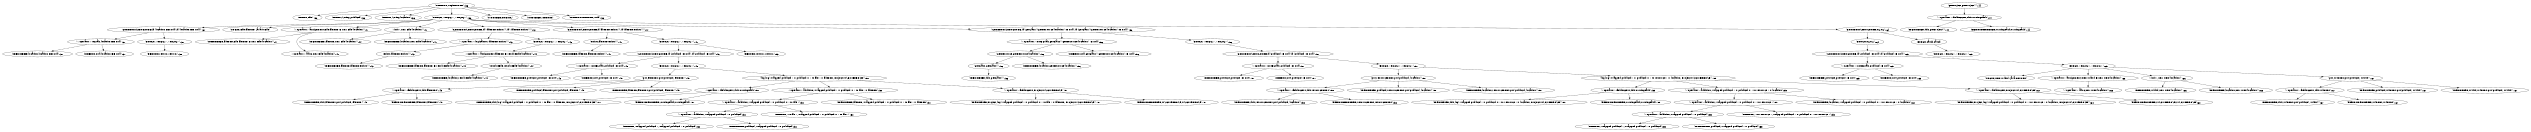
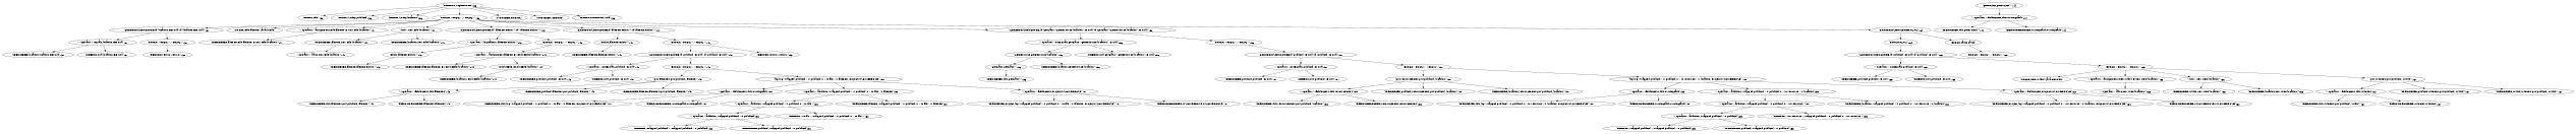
  digraph {
    n1 [label=<(METHOD,registerDTD)<SUB>136</SUB>>]
    n2 [label=<(PARAM,this)<SUB>136</SUB>>]
    n3 [label=<(PARAM,String publicId)<SUB>136</SUB>>]
    n4 [label=<(PARAM,String location)<SUB>136</SUB>>]
    n5 [label=<(BLOCK,&lt;empty&gt;,&lt;empty&gt;)<SUB>136</SUB>>]
    n6 [label=<(MODIFIER,PUBLIC)>]
    n7 [label=<(MODIFIER,VIRTUAL)>]
    n8 [label=<(METHOD_RETURN,void)<SUB>136</SUB>>]
    n9 [label=<(CONTROL_STRUCTURE,if (location == null),if (location == null))<SUB>137</SUB>>]
    n10 [label=<(LOCAL,File fileDTD: java.io.File)>]
    n11 [label=<(&lt;operator&gt;.assignment,File fileDTD = new File(location))<SUB>141</SUB>>]
    n12 [label=<(&lt;init&gt;,new File(location))<SUB>141</SUB>>]
    n13 [label=<(CONTROL_STRUCTURE,if (!fileDTD.exists()),if (!fileDTD.exists()))<SUB>142</SUB>>]
    n14 [label=<(CONTROL_STRUCTURE,if (fileDTD.exists()),if (fileDTD.exists()))<SUB>147</SUB>>]
    n15 [label=<(CONTROL_STRUCTURE,if (getClass().getResource(location) != null),if (getClass().getResource(location) != null))<SUB>156</SUB>>]
    n16 [label=<(CONTROL_STRUCTURE,try,try)<SUB>164</SUB>>]
    n17 [label=<(&lt;operator&gt;.equals,location == null)<SUB>137</SUB>>]
    n18 [label=<(BLOCK,&lt;empty&gt;,&lt;empty&gt;)<SUB>137</SUB>>]
    n19 [label=<(IDENTIFIER,fileDTD,File fileDTD = new File(location))<SUB>141</SUB>>]
    n20 [label=<(&lt;operator&gt;.alloc,new File(location))<SUB>141</SUB>>]
    n21 [label=<(IDENTIFIER,fileDTD,new File(location))<SUB>144</SUB>>]
    n22 [label=<(IDENTIFIER,location,new File(location))<SUB>141</SUB>>]
    n23 [label=<(&lt;operator&gt;.logicalNot,!fileDTD.exists())<SUB>142</SUB>>]
    n24 [label=<(BLOCK,&lt;empty&gt;,&lt;empty&gt;)<SUB>142</SUB>>]
    n25 [label=<(exists,fileDTD.exists())<SUB>147</SUB>>]
    n26 [label=<(BLOCK,&lt;empty&gt;,&lt;empty&gt;)<SUB>147</SUB>>]
    n27 [label=<(&lt;operator&gt;.notEquals,getClass().getResource(location) != null)<SUB>156</SUB>>]
    n28 [label=<(BLOCK,&lt;empty&gt;,&lt;empty&gt;)<SUB>156</SUB>>]
    n29 [label=<(BLOCK,try,try)<SUB>164</SUB>>]
    n30 [label=<(BLOCK,catch,catch)>]
    n31 [label=<(IDENTIFIER,location,location == null)<SUB>137</SUB>>]
    n32 [label=<(LITERAL,null,location == null)<SUB>137</SUB>>]
    n33 [label=<(RETURN,return;,return;)<SUB>138</SUB>>]
    n34 [label=<(exists,fileDTD.exists())<SUB>142</SUB>>]
    n35 [label=<(&lt;operator&gt;.assignment,fileDTD = resolveFile(location))<SUB>144</SUB>>]
    n36 [label=<(IDENTIFIER,fileDTD,fileDTD.exists())<SUB>142</SUB>>]
    n37 [label=<(IDENTIFIER,fileDTD,fileDTD = resolveFile(location))<SUB>144</SUB>>]
    n38 [label=<(resolveFile,resolveFile(location))<SUB>144</SUB>>]
    n39 [label=<(IDENTIFIER,location,resolveFile(location))<SUB>144</SUB>>]
    n40 [label=<(getProject,getProject())<SUB>144</SUB>>]
    n41 [label=<(&lt;operator&gt;.fieldAccess,this.owningTask)<SUB>144</SUB>>]
    n42 [label=<(IDENTIFIER,this,getProject())<SUB>144</SUB>>]
    n43 [label=<(FIELD_IDENTIFIER,owningTask,owningTask)<SUB>144</SUB>>]
    n44 [label=<(IDENTIFIER,fileDTD,fileDTD.exists())<SUB>147</SUB>>]
    n45 [label=<(CONTROL_STRUCTURE,if (publicId != null),if (publicId != null))<SUB>148</SUB>>]
    n46 [label=<(RETURN,return;,return;)<SUB>153</SUB>>]
    n47 [label=<(&lt;operator&gt;.notEquals,publicId != null)<SUB>148</SUB>>]
    n48 [label=<(BLOCK,&lt;empty&gt;,&lt;empty&gt;)<SUB>148</SUB>>]
    n49 [label=<(IDENTIFIER,publicId,publicId != null)<SUB>148</SUB>>]
    n50 [label=<(LITERAL,null,publicId != null)<SUB>148</SUB>>]
    n51 [label=<(put,fileDTDs.put(publicId, fileDTD))<SUB>149</SUB>>]
    n52 [label=<(log,log(&quot;Mapped publicId &quot; + publicId + &quot; to file &quot; + fileDTD, Project.MSG_VERBOSE))<SUB>150</SUB>>]
    n53 [label=<(&lt;operator&gt;.fieldAccess,this.fileDTDs)<SUB>149</SUB>>]
    n54 [label=<(IDENTIFIER,publicId,fileDTDs.put(publicId, fileDTD))<SUB>149</SUB>>]
    n55 [label=<(IDENTIFIER,fileDTD,fileDTDs.put(publicId, fileDTD))<SUB>149</SUB>>]
    n56 [label=<(&lt;operator&gt;.fieldAccess,this.owningTask)<SUB>150</SUB>>]
    n57 [label=<(&lt;operator&gt;.addition,&quot;Mapped publicId &quot; + publicId + &quot; to file &quot; + fileDTD)<SUB>150</SUB>>]
    n58 [label=<(&lt;operator&gt;.fieldAccess,Project.MSG_VERBOSE)<SUB>151</SUB>>]
    n59 [label=<(IDENTIFIER,this,fileDTDs.put(publicId, fileDTD))<SUB>149</SUB>>]
    n60 [label=<(FIELD_IDENTIFIER,fileDTDs,fileDTDs)<SUB>149</SUB>>]
    n61 [label=<(IDENTIFIER,this,log(&quot;Mapped publicId &quot; + publicId + &quot; to file &quot; + fileDTD, Project.MSG_VERBOSE))<SUB>150</SUB>>]
    n62 [label=<(FIELD_IDENTIFIER,owningTask,owningTask)<SUB>150</SUB>>]
    n63 [label=<(&lt;operator&gt;.addition,&quot;Mapped publicId &quot; + publicId + &quot; to file &quot;)<SUB>150</SUB>>]
    n64 [label=<(IDENTIFIER,fileDTD,&quot;Mapped publicId &quot; + publicId + &quot; to file &quot; + fileDTD)<SUB>151</SUB>>]
    n65 [label=<(IDENTIFIER,Project,log(&quot;Mapped publicId &quot; + publicId + &quot; to file &quot; + fileDTD, Project.MSG_VERBOSE))<SUB>151</SUB>>]
    n66 [label=<(FIELD_IDENTIFIER,MSG_VERBOSE,MSG_VERBOSE)<SUB>151</SUB>>]
    n67 [label=<(&lt;operator&gt;.addition,&quot;Mapped publicId &quot; + publicId)<SUB>150</SUB>>]
    n68 [label=<(LITERAL,&quot; to file &quot;,&quot;Mapped publicId &quot; + publicId + &quot; to file &quot;)<SUB>150</SUB>>]
    n69 [label=<(LITERAL,&quot;Mapped publicId &quot;,&quot;Mapped publicId &quot; + publicId)<SUB>150</SUB>>]
    n70 [label=<(IDENTIFIER,publicId,&quot;Mapped publicId &quot; + publicId)<SUB>150</SUB>>]
    n71 [label=<(getResource,getResource(location))<SUB>156</SUB>>]
    n72 [label=<(LITERAL,null,getClass().getResource(location) != null)<SUB>156</SUB>>]
    n73 [label=<(CONTROL_STRUCTURE,if (publicId != null),if (publicId != null))<SUB>157</SUB>>]
    n74 [label=<(getClass,getClass())<SUB>156</SUB>>]
    n75 [label=<(IDENTIFIER,location,getResource(location))<SUB>156</SUB>>]
    n76 [label=<(IDENTIFIER,this,getClass())<SUB>156</SUB>>]
    n77 [label=<(&lt;operator&gt;.notEquals,publicId != null)<SUB>157</SUB>>]
    n78 [label=<(BLOCK,&lt;empty&gt;,&lt;empty&gt;)<SUB>157</SUB>>]
    n79 [label=<(IDENTIFIER,publicId,publicId != null)<SUB>157</SUB>>]
    n80 [label=<(LITERAL,null,publicId != null)<SUB>157</SUB>>]
    n81 [label=<(put,resourceDTDs.put(publicId, location))<SUB>158</SUB>>]
    n82 [label=<(log,log(&quot;Mapped publicId &quot; + publicId + &quot; to resource &quot; + location, Project.MSG_VERBOSE))<SUB>159</SUB>>]
    n83 [label=<(&lt;operator&gt;.fieldAccess,this.resourceDTDs)<SUB>158</SUB>>]
    n84 [label=<(IDENTIFIER,publicId,resourceDTDs.put(publicId, location))<SUB>158</SUB>>]
    n85 [label=<(IDENTIFIER,location,resourceDTDs.put(publicId, location))<SUB>158</SUB>>]
    n86 [label=<(&lt;operator&gt;.fieldAccess,this.owningTask)<SUB>159</SUB>>]
    n87 [label=<(&lt;operator&gt;.addition,&quot;Mapped publicId &quot; + publicId + &quot; to resource &quot; + location)<SUB>159</SUB>>]
    n88 [label=<(&lt;operator&gt;.fieldAccess,Project.MSG_VERBOSE)<SUB>160</SUB>>]
    n89 [label=<(IDENTIFIER,this,resourceDTDs.put(publicId, location))<SUB>158</SUB>>]
    n90 [label=<(FIELD_IDENTIFIER,resourceDTDs,resourceDTDs)<SUB>158</SUB>>]
    n91 [label=<(IDENTIFIER,this,log(&quot;Mapped publicId &quot; + publicId + &quot; to resource &quot; + location, Project.MSG_VERBOSE))<SUB>159</SUB>>]
    n92 [label=<(FIELD_IDENTIFIER,owningTask,owningTask)<SUB>159</SUB>>]
    n93 [label=<(&lt;operator&gt;.addition,&quot;Mapped publicId &quot; + publicId + &quot; to resource &quot;)<SUB>159</SUB>>]
    n94 [label=<(IDENTIFIER,location,&quot;Mapped publicId &quot; + publicId + &quot; to resource &quot; + location)<SUB>160</SUB>>]
    n95 [label=<(IDENTIFIER,Project,log(&quot;Mapped publicId &quot; + publicId + &quot; to resource &quot; + location, Project.MSG_VERBOSE))<SUB>160</SUB>>]
    n96 [label=<(FIELD_IDENTIFIER,MSG_VERBOSE,MSG_VERBOSE)<SUB>160</SUB>>]
    n97 [label=<(&lt;operator&gt;.addition,&quot;Mapped publicId &quot; + publicId)<SUB>159</SUB>>]
    n98 [label=<(LITERAL,&quot; to resource &quot;,&quot;Mapped publicId &quot; + publicId + &quot; to resource &quot;)<SUB>159</SUB>>]
    n99 [label=<(LITERAL,&quot;Mapped publicId &quot;,&quot;Mapped publicId &quot; + publicId)<SUB>159</SUB>>]
    n100 [label=<(IDENTIFIER,publicId,&quot;Mapped publicId &quot; + publicId)<SUB>159</SUB>>]
    n101 [label=<(CONTROL_STRUCTURE,if (publicId != null),if (publicId != null))<SUB>165</SUB>>]
    n102 [label=<(BLOCK,&lt;empty&gt;,&lt;empty&gt;)<SUB>169</SUB>>]
    n103 [label=<(&lt;operator&gt;.notEquals,publicId != null)<SUB>165</SUB>>]
    n104 [label=<(BLOCK,&lt;empty&gt;,&lt;empty&gt;)<SUB>165</SUB>>]
    n105 [label=<(IDENTIFIER,publicId,publicId != null)<SUB>165</SUB>>]
    n106 [label=<(LITERAL,null,publicId != null)<SUB>165</SUB>>]
    n107 [label=<(LOCAL,URL urldtd: java.net.URL)>]
    n108 [label=<(&lt;operator&gt;.assignment,URL urldtd = new URL(location))<SUB>166</SUB>>]
    n109 [label=<(&lt;init&gt;,new URL(location))<SUB>166</SUB>>]
    n110 [label=<(put,urlDTDs.put(publicId, urldtd))<SUB>167</SUB>>]
    n111 [label=<(&lt;operator&gt;.alloc,new URL(location))<SUB>166</SUB>>]
    n112 [label=<(IDENTIFIER,urldtd,new URL(location))<SUB>166</SUB>>]
    n113 [label=<(IDENTIFIER,location,new URL(location))<SUB>166</SUB>>]
    n114 [label=<(&lt;operator&gt;.fieldAccess,this.urlDTDs)<SUB>167</SUB>>]
    n115 [label=<(IDENTIFIER,publicId,urlDTDs.put(publicId, urldtd))<SUB>167</SUB>>]
    n116 [label=<(IDENTIFIER,urldtd,urlDTDs.put(publicId, urldtd))<SUB>167</SUB>>]
    n117 [label=<(IDENTIFIER,this,urlDTDs.put(publicId, urldtd))<SUB>167</SUB>>]
    n118 [label=<(FIELD_IDENTIFIER,urlDTDs,urlDTDs)<SUB>167</SUB>>]
    n1 -> n2
    n1 -> n3
    n1 -> n4
    n1 -> n5
    n1 -> n6
    n1 -> n7
    n1 -> n8
    n5 -> n9
    n5 -> n10
    n5 -> n11
    n5 -> n12
    n5 -> n13
    n5 -> n14
    n5 -> n15
    n5 -> n16
    n9 -> n17
    n9 -> n18
    n11 -> n19
-   n11 -> n20
+   n21 -> n20
    n12 -> n21
    n12 -> n22
    n13 -> n23
    n13 -> n24
    n14 -> n25
    n14 -> n26
    n15 -> n27
    n15 -> n28
    n16 -> n29
    n16 -> n30
    n17 -> n31
    n17 -> n32
    n18 -> n33
    n23 -> n34
    n24 -> n35
    n25 -> n44
    n26 -> n45
    n26 -> n46
    n27 -> n71
    n27 -> n72
    n28 -> n73
    n29 -> n101
    n30 -> n102
    n34 -> n36
    n35 -> n37
    n35 -> n38
    n38 -> n39
    n40 -> n41
    n41 -> n42
    n41 -> n43
    n45 -> n47
    n45 -> n48
    n47 -> n49
    n47 -> n50
    n48 -> n51
    n48 -> n52
    n51 -> n53
    n51 -> n54
    n51 -> n55
    n52 -> n56
    n52 -> n57
    n52 -> n58
    n53 -> n59
    n53 -> n60
    n56 -> n61
    n56 -> n62
    n57 -> n63
    n57 -> n64
    n58 -> n65
    n58 -> n66
    n63 -> n67
    n63 -> n68
    n67 -> n69
    n67 -> n70
    n71 -> n74
    n71 -> n75
    n73 -> n77
    n73 -> n78
    n74 -> n76
    n77 -> n79
    n77 -> n80
    n78 -> n81
    n78 -> n82
    n81 -> n83
    n81 -> n84
    n81 -> n85
    n82 -> n86
    n82 -> n87
    n82 -> n88
    n83 -> n89
    n83 -> n90
    n86 -> n91
    n86 -> n92
    n87 -> n93
    n87 -> n94
    n88 -> n95
    n88 -> n96
    n93 -> n97
    n93 -> n98
    n97 -> n99
    n97 -> n100
    n101 -> n103
    n101 -> n104
    n103 -> n105
    n103 -> n106
    n104 -> n107
    n104 -> n108
    n104 -> n109
    n104 -> n110
    n108 -> n111
    n109 -> n112
    n109 -> n113
    n110 -> n114
    n110 -> n115
    n110 -> n116
    n114 -> n117
    n114 -> n118
  }
